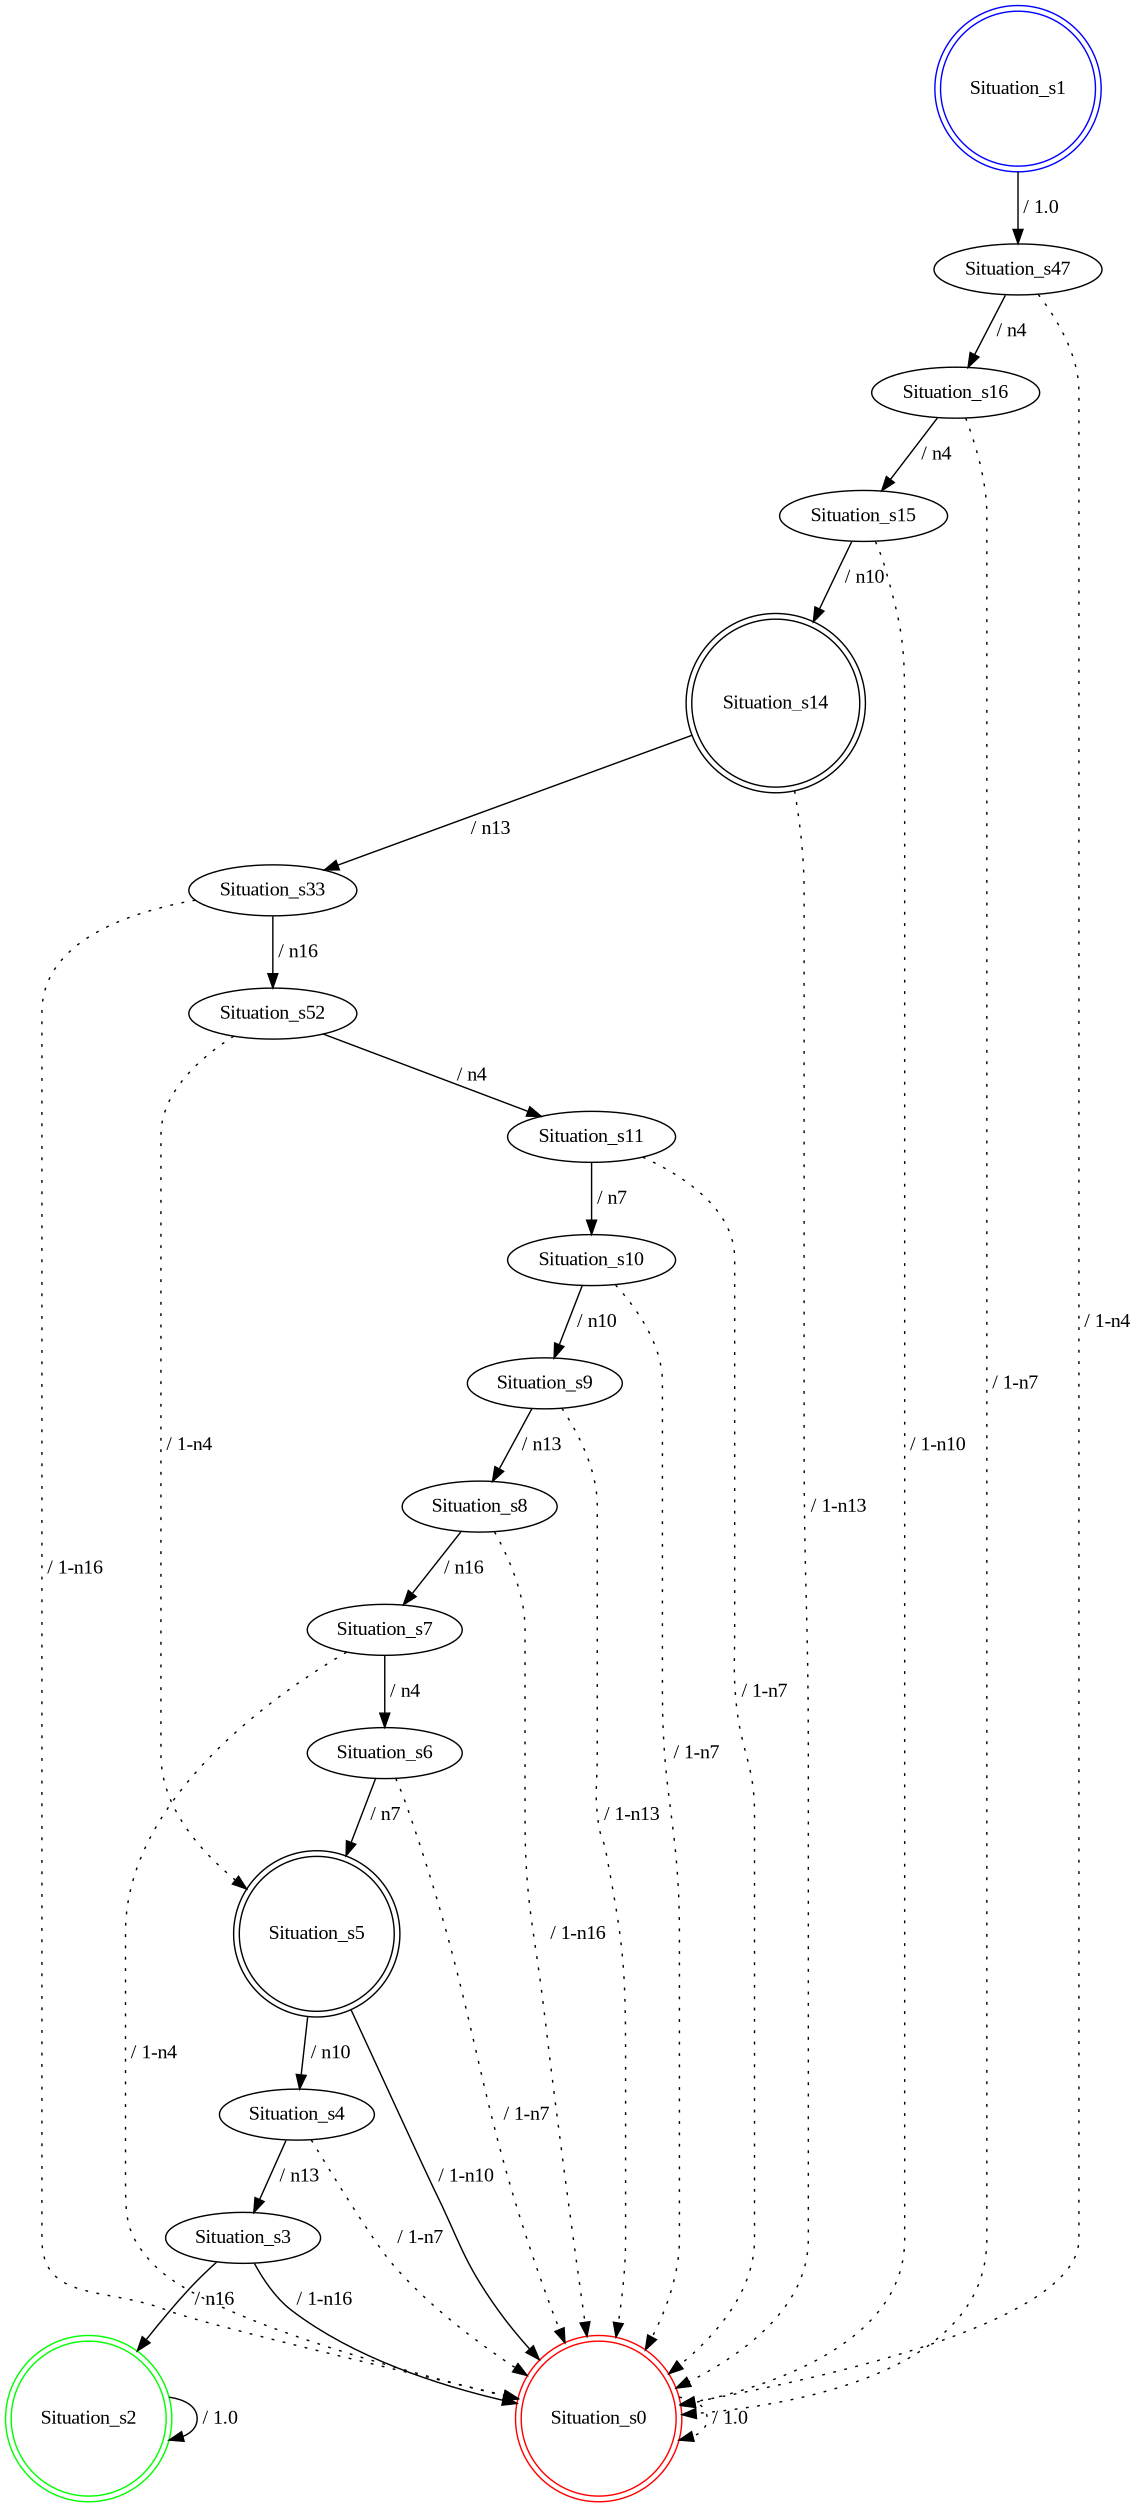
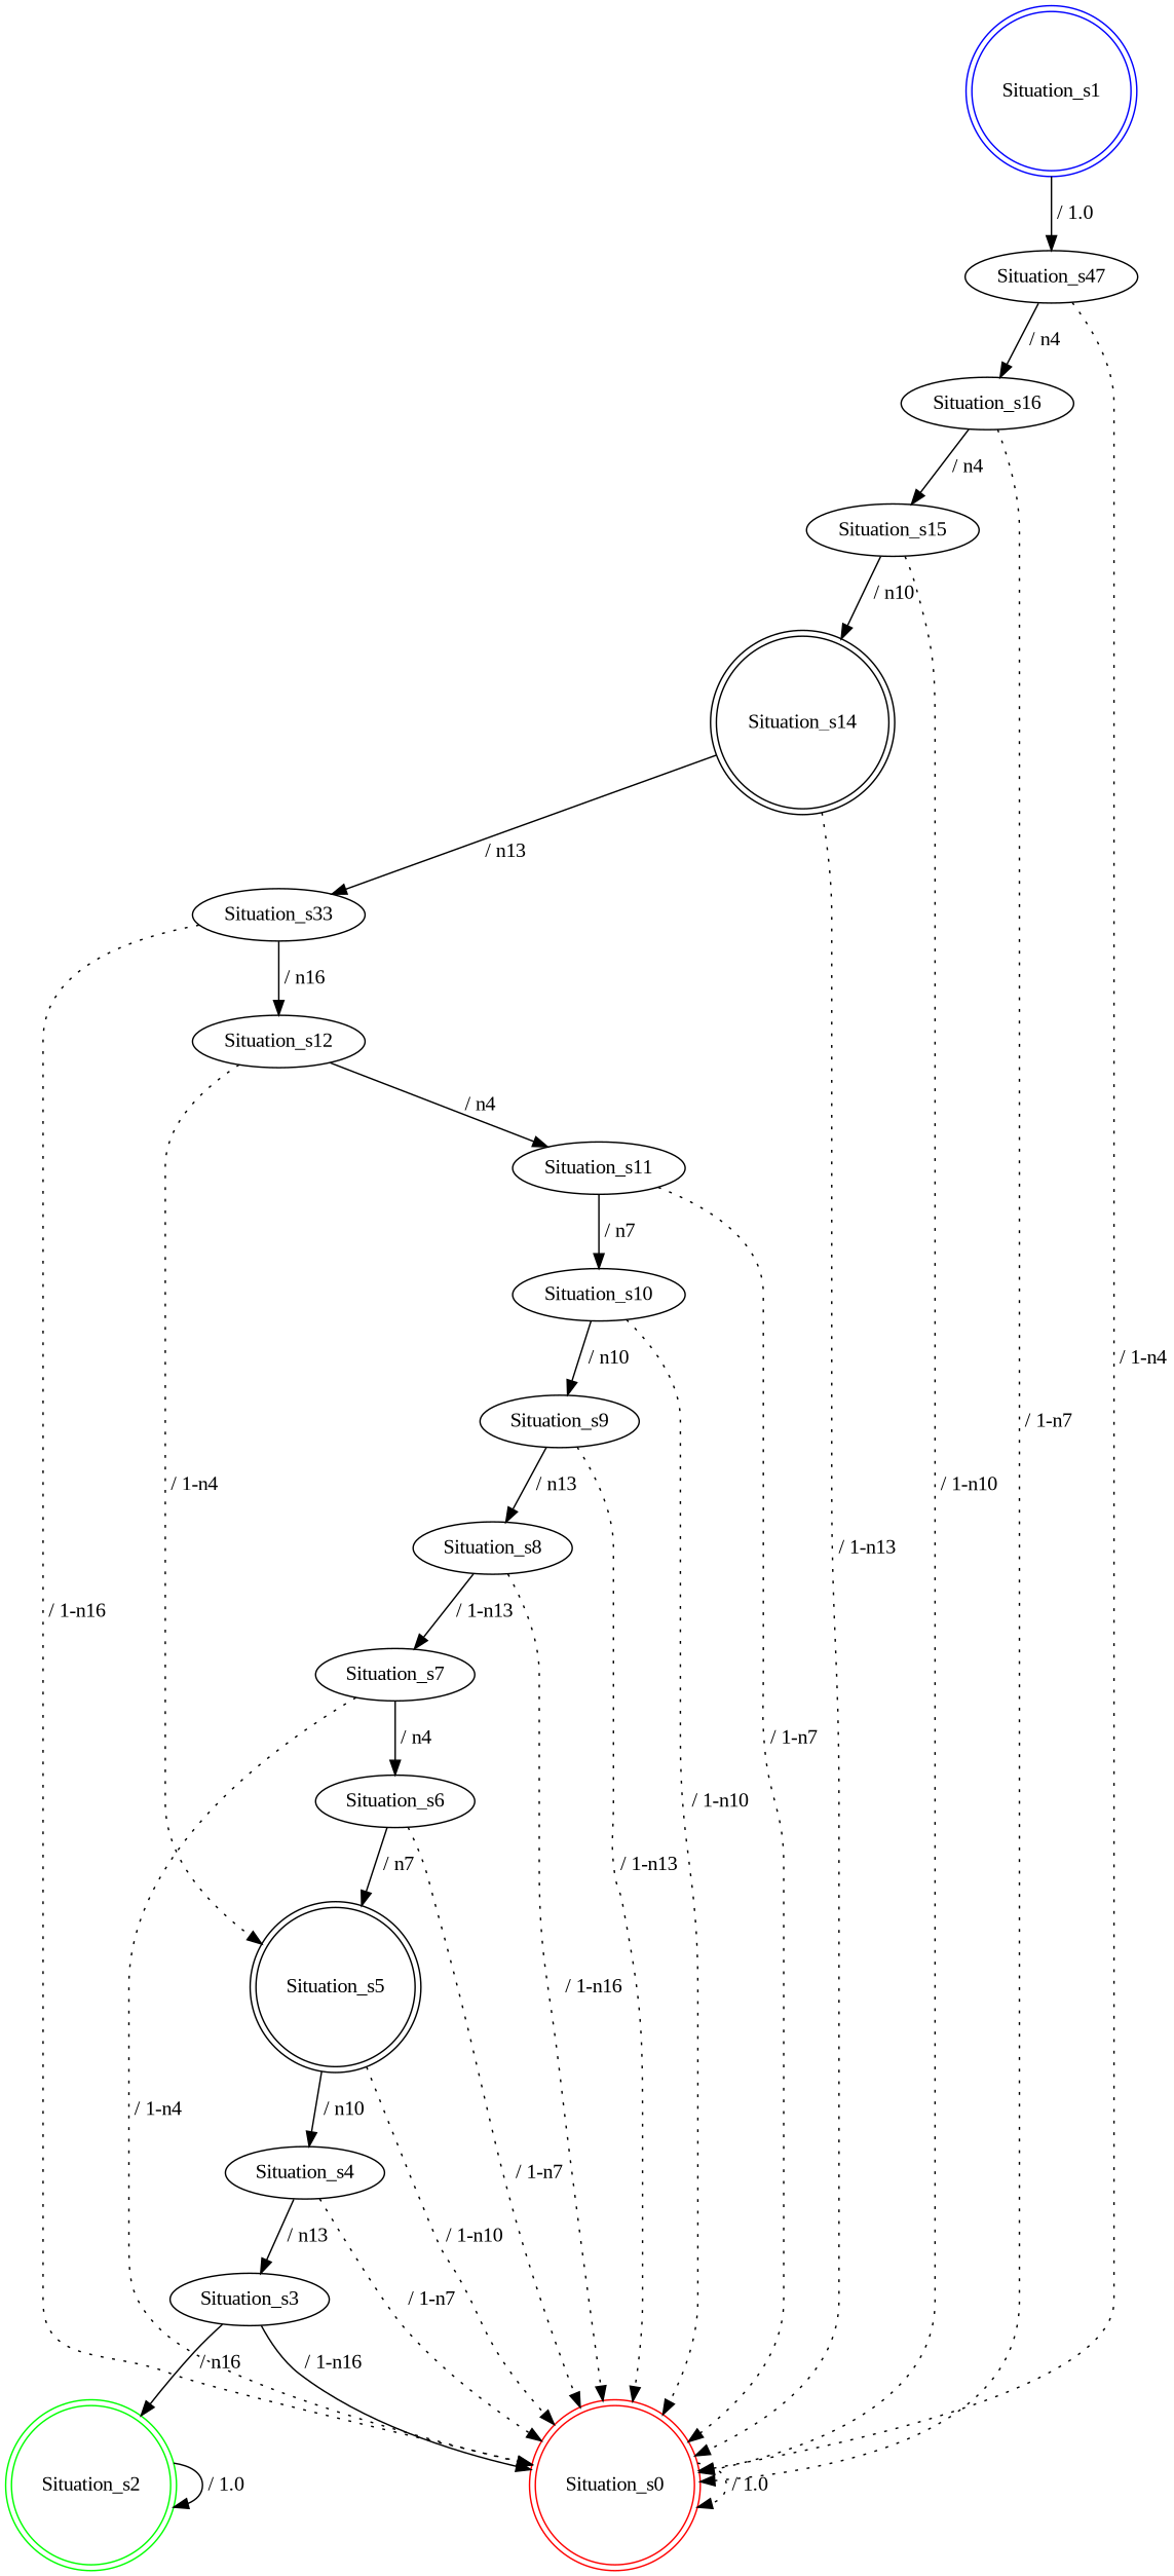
  digraph {
    fontname="Liberation Serif"
    node [fontname="Liberation Serif"]
    edge [fontname="Liberation Serif"]
    n1 [color=red label=Situation_s0 shape=doublecircle]
    n2 [color=blue label=Situation_s1 shape=doublecircle]
    n3 [label=Situation_s47]
    n4 [label=Situation_s16]
    n5 [color=green label=Situation_s2 shape=doublecircle]
    n6 [label=Situation_s3]
    n7 [label=Situation_s4]
    n8 [label=Situation_s5 shape=doublecircle]
    n9 [label=Situation_s6]
    n10 [label=Situation_s7]
    n11 [label=Situation_s8]
    n12 [label=Situation_s9]
    n13 [label=Situation_s10]
    n14 [label=Situation_s11]
-   n15 [label=Situation_s52]
+   n15 [label=Situation_s12]
    n16 [label=Situation_s33]
    n17 [label=Situation_s14 shape=doublecircle]
    n18 [label=Situation_s15]
    n1 -> n1 [label=" / 1.0" style=dotted]
    n2 -> n3 [label=" / 1.0"]
    n3 -> n1 [label=" / 1-n4" style=dotted]
    n3 -> n4 [label=" / n4"]
    n4 -> n1 [label=" / 1-n7" style=dotted]
    n4 -> n18 [label=" / n4"]
    n5 -> n5 [label=" / 1.0"]
    n6 -> n1 [label=" / 1-n16" style=solid]
    n6 -> n5 [label=" / n16"]
    n7 -> n1 [label=" / 1-n7" style=dotted]
    n7 -> n6 [label=" / n13"]
-   n8 -> n1 [label=" / 1-n10" style=solid]
+   n8 -> n1 [label=" / 1-n10" style=dotted]
    n8 -> n7 [label=" / n10"]
    n9 -> n1 [label=" / 1-n7" style=dotted]
    n9 -> n8 [label=" / n7"]
    n10 -> n1 [label=" / 1-n4" style=dotted]
    n10 -> n9 [label=" / n4"]
    n11 -> n1 [label=" / 1-n16" style=dotted]
-   n11 -> n10 [label=" / n16"]
+   n11 -> n10 [label=" / 1-n13"]
    n12 -> n1 [label=" / 1-n13" style=dotted]
    n12 -> n11 [label=" / n13"]
-   n13 -> n1 [label=" / 1-n7" style=dotted]
+   n13 -> n1 [label=" / 1-n10" style=dotted]
    n13 -> n12 [label=" / n10"]
    n14 -> n1 [label=" / 1-n7" style=dotted]
    n14 -> n13 [label=" / n7"]
    n15 -> n8 [label=" / 1-n4" style=dotted]
    n15 -> n14 [label=" / n4"]
    n16 -> n1 [label=" / 1-n16" style=dotted]
    n16 -> n15 [label=" / n16"]
    n17 -> n1 [label=" / 1-n13" style=dotted]
    n17 -> n16 [label=" / n13"]
    n18 -> n1 [label=" / 1-n10" style=dotted]
    n18 -> n17 [label=" / n10"]
  }
